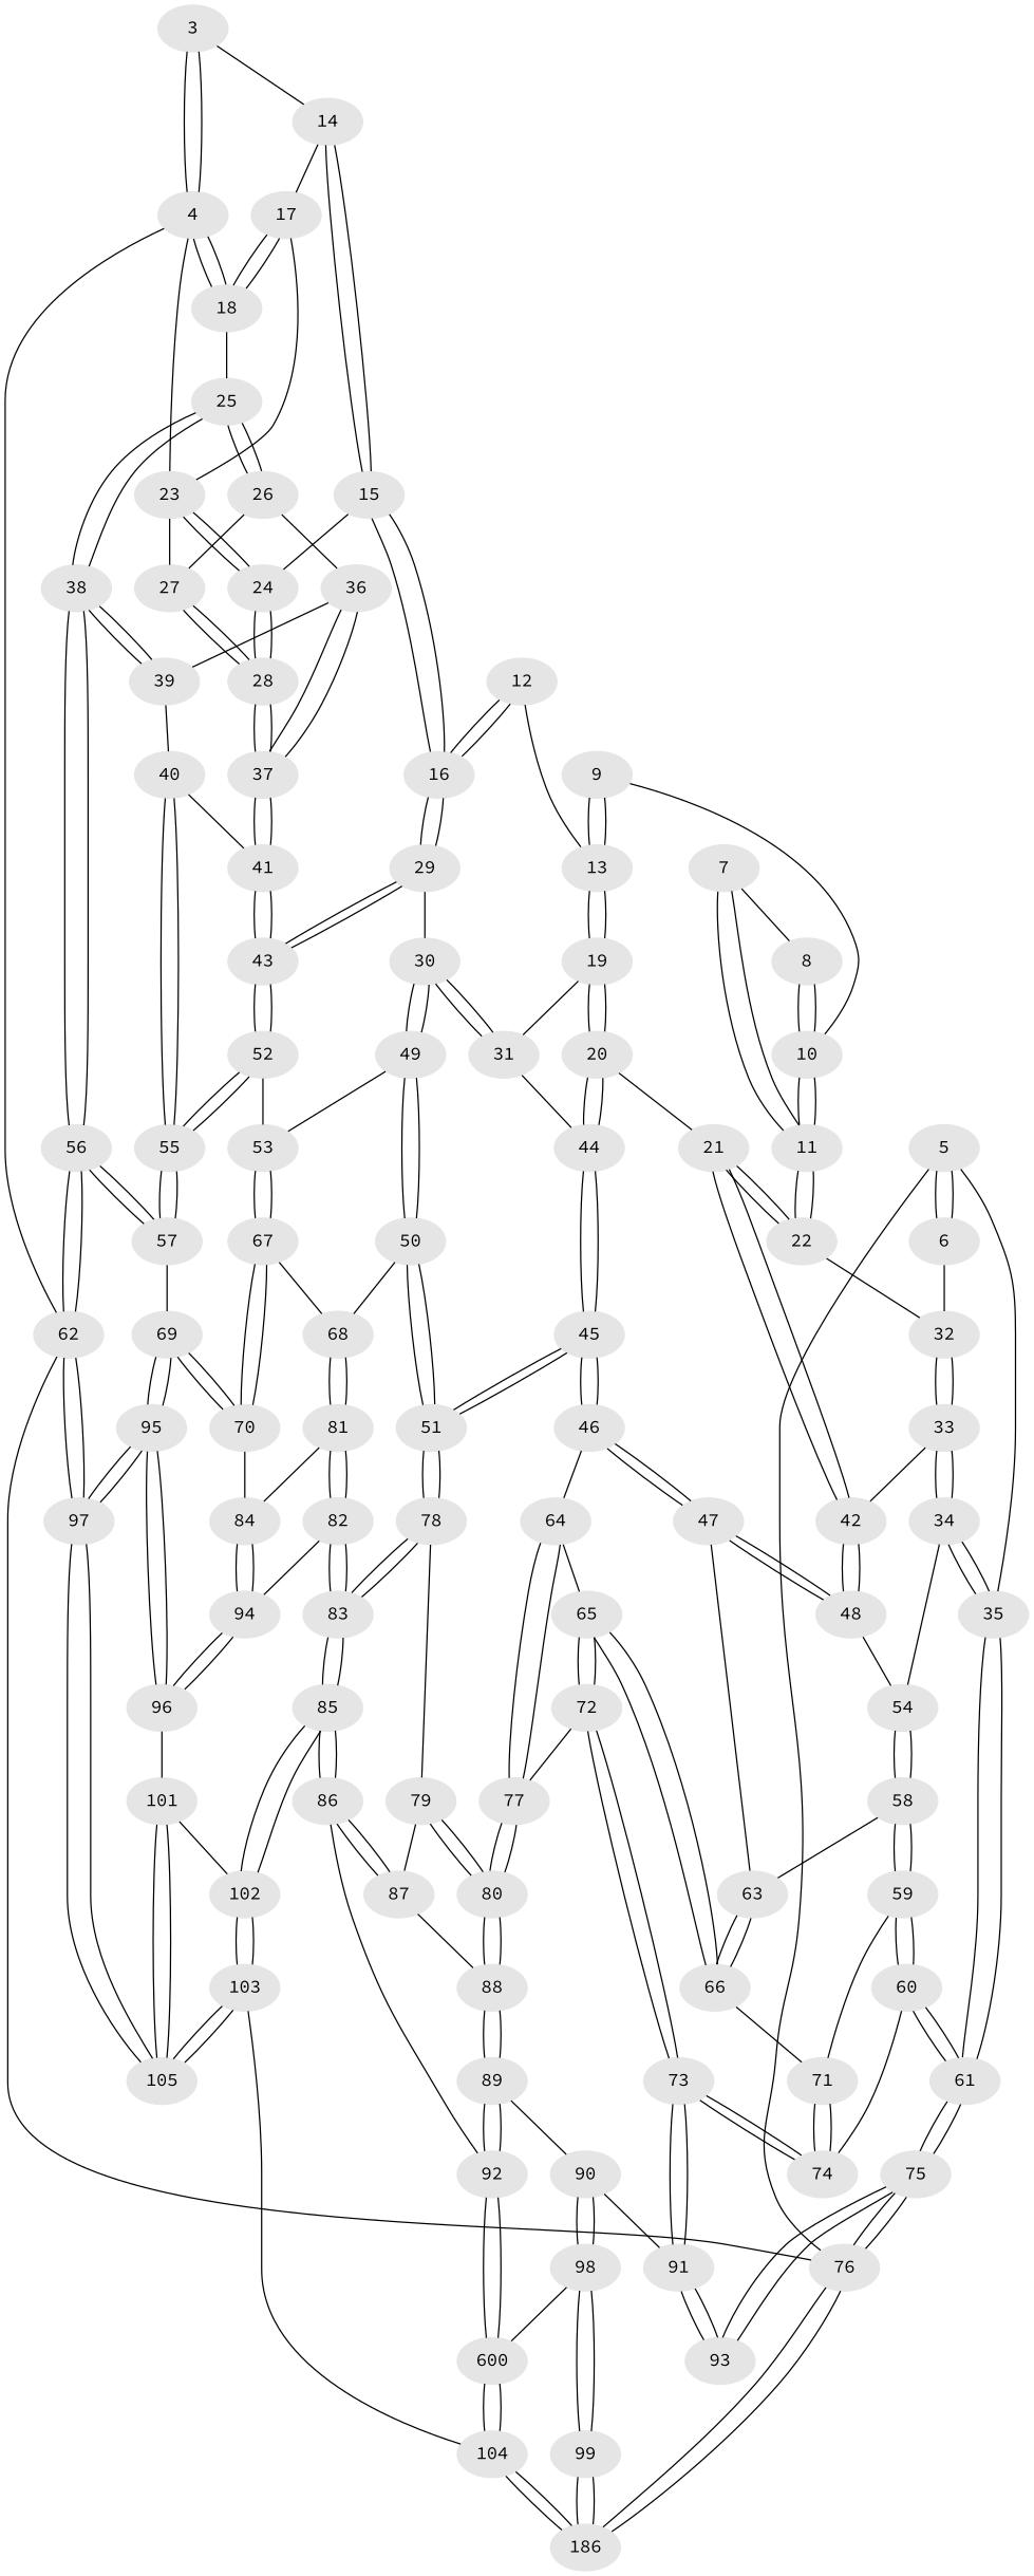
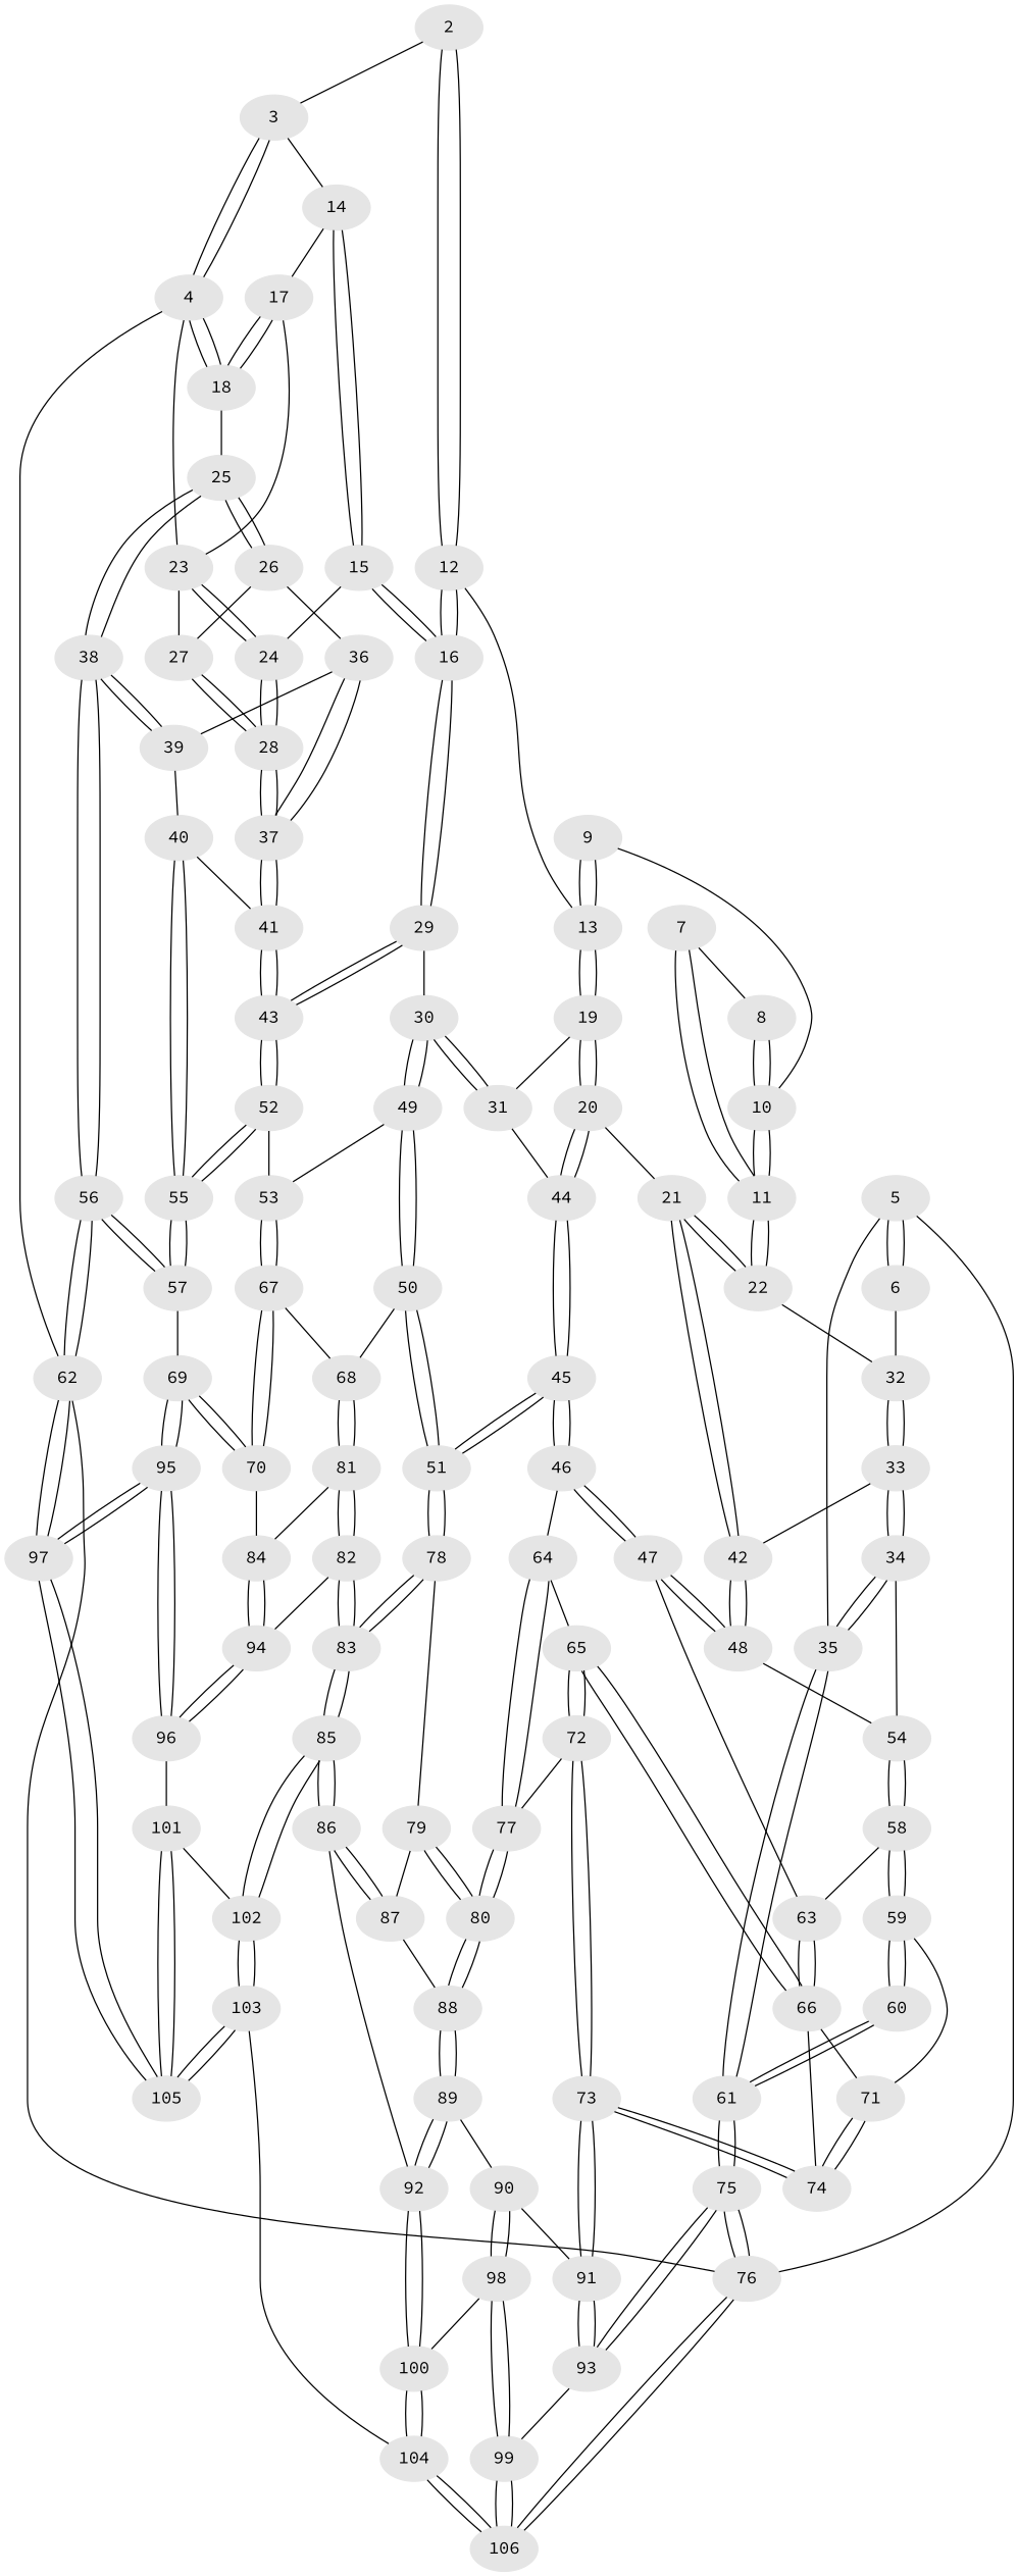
  graph {
    fontname="Source Code Pro"
    node [color=gray90 fontname="Source Code Pro" style=filled]
    edge [fontname="Source Code Pro"]
+   2
    3
    12
    9
    10
    13
    4
    14
    16
    18
    62
    23
    15
    17
    5
    6
    35
    76
    25
    97
    32
    61
-   106 [label=186]
+   106
    7
    8
    11
    33
    22
    19
    29
    20
    31
    24
    28
    30
    43
    27
    26
    38
    21
    44
    42
    45
    48
    37
    36
    39
    56
    41
    49
    52
    50
    53
    34
    54
    58
    75
    40
    57
    55
    46
    51
    47
    64
    78
    63
    65
    77
    66
    68
    67
    81
    79
    83
    70
    59
    69
    95
    60
    71
    74
    93
    105
    72
    80
    73
    84
    82
    96
    94
    91
    99
    88
    87
    85
    89
    86
    102
    92
    103
-   100 [label=600]
+   100
    90
    98
    104
    101
+   2 -- 3
+   2 -- 12
+   2 -- 12
    3 -- 4
    3 -- 4
    3 -- 14
    12 -- 13
    12 -- 16
    12 -- 16
    9 -- 10
    9 -- 13
    9 -- 13
    10 -- 11
    10 -- 11
    13 -- 19
    13 -- 19
    4 -- 18
    4 -- 18
    4 -- 62
    4 -- 23
    14 -- 15
    14 -- 15
    14 -- 17
    16 -- 29
    16 -- 29
    18 -- 25
    62 -- 76
    62 -- 97
    62 -- 97
    23 -- 24
    23 -- 24
    23 -- 27
    15 -- 16
    15 -- 16
    15 -- 24
    17 -- 18
    17 -- 18
    17 -- 23
    5 -- 6
    5 -- 6
    5 -- 35
    5 -- 76
    6 -- 32
    35 -- 61
    35 -- 61
    76 -- 106
    76 -- 106
    25 -- 26
    25 -- 26
    25 -- 38
    25 -- 38
    97 -- 105
    97 -- 105
    32 -- 33
    32 -- 33
    61 -- 75
    61 -- 75
    7 -- 8
    7 -- 11
    7 -- 11
    8 -- 10
    8 -- 10
    11 -- 22
    11 -- 22
    33 -- 42
    33 -- 34
    33 -- 34
    22 -- 32
    19 -- 20
    19 -- 20
    19 -- 31
    29 -- 30
    29 -- 43
    29 -- 43
    20 -- 21
    20 -- 44
    20 -- 44
    31 -- 44
    24 -- 28
    24 -- 28
    28 -- 37
    28 -- 37
    30 -- 31
    30 -- 31
    30 -- 49
    30 -- 49
    43 -- 52
    43 -- 52
    27 -- 28
    27 -- 28
    26 -- 27
    26 -- 36
    38 -- 39
    38 -- 39
    38 -- 56
    38 -- 56
    21 -- 22
    21 -- 22
    21 -- 42
    21 -- 42
    44 -- 45
    44 -- 45
    42 -- 48
    42 -- 48
    45 -- 46
    45 -- 46
    45 -- 51
    45 -- 51
    48 -- 54
    37 -- 41
    37 -- 41
    36 -- 37
    36 -- 37
    36 -- 39
    39 -- 40
    56 -- 62
    56 -- 62
    56 -- 57
    56 -- 57
    41 -- 43
    41 -- 43
    49 -- 50
    49 -- 50
    49 -- 53
    52 -- 53
    52 -- 55
    52 -- 55
    50 -- 51
    50 -- 51
    50 -- 68
    53 -- 67
    53 -- 67
    34 -- 35
    34 -- 35
    34 -- 54
    54 -- 58
    54 -- 58
    58 -- 63
    58 -- 59
    58 -- 59
    75 -- 76
    75 -- 76
    75 -- 93
    75 -- 93
    40 -- 41
    40 -- 55
    40 -- 55
    57 -- 69
    55 -- 57
    55 -- 57
    46 -- 47
    46 -- 47
    46 -- 64
    51 -- 78
    51 -- 78
    47 -- 48
    47 -- 48
    47 -- 63
    64 -- 65
    64 -- 77
    64 -- 77
    78 -- 79
    78 -- 83
    78 -- 83
    63 -- 66
    63 -- 66
    65 -- 66
    65 -- 66
    65 -- 72
    65 -- 72
    77 -- 80
    77 -- 80
    66 -- 71
    68 -- 81
    68 -- 81
    67 -- 68
    67 -- 70
    67 -- 70
    81 -- 84
    81 -- 82
    81 -- 82
    79 -- 80
    79 -- 80
    79 -- 87
    83 -- 85
    83 -- 85
    70 -- 84
    59 -- 60
    59 -- 60
    59 -- 71
    69 -- 70
    69 -- 70
    69 -- 95
    69 -- 95
    95 -- 97
    95 -- 97
    95 -- 96
    95 -- 96
    60 -- 61
    60 -- 61
-   60 -- 74
+   66 -- 74
    71 -- 74
    71 -- 74
+   93 -- 99
    72 -- 77
    72 -- 73
    72 -- 73
    80 -- 88
    80 -- 88
    73 -- 74
    73 -- 74
    73 -- 91
    73 -- 91
    84 -- 94
    84 -- 94
    82 -- 83
    82 -- 83
    82 -- 94
    96 -- 101
    94 -- 96
    94 -- 96
    91 -- 93
    91 -- 93
    99 -- 106
    99 -- 106
    88 -- 89
    88 -- 89
    87 -- 88
    85 -- 86
    85 -- 86
    85 -- 102
    85 -- 102
    89 -- 92
    89 -- 92
    89 -- 90
    86 -- 87
    86 -- 87
    86 -- 92
    102 -- 103
    102 -- 103
    92 -- 100
    92 -- 100
    103 -- 105
    103 -- 105
    103 -- 104
    100 -- 104
    100 -- 104
    90 -- 91
    90 -- 98
    90 -- 98
    98 -- 99
    98 -- 99
    98 -- 100
    104 -- 106
    104 -- 106
    101 -- 105
    101 -- 105
    101 -- 102
  }
